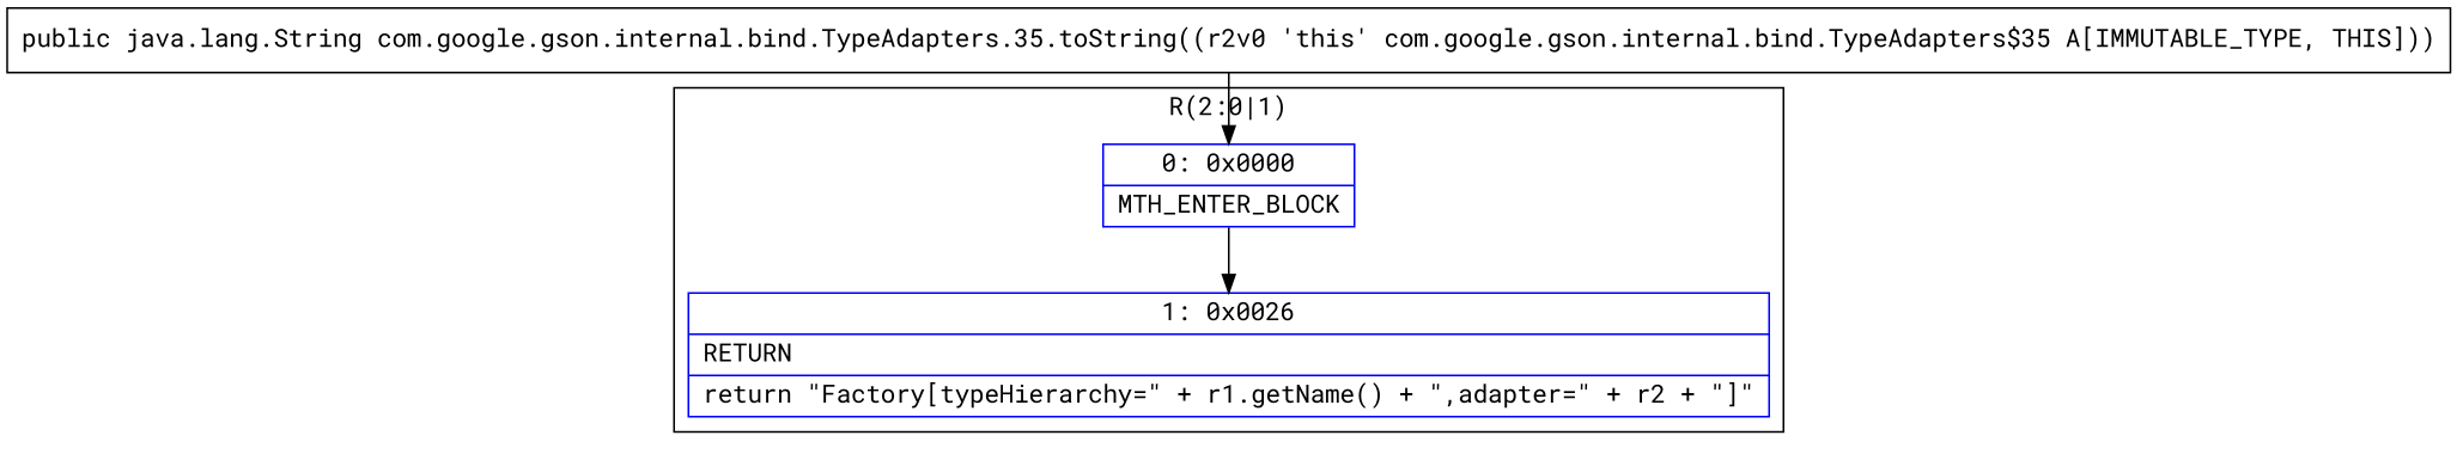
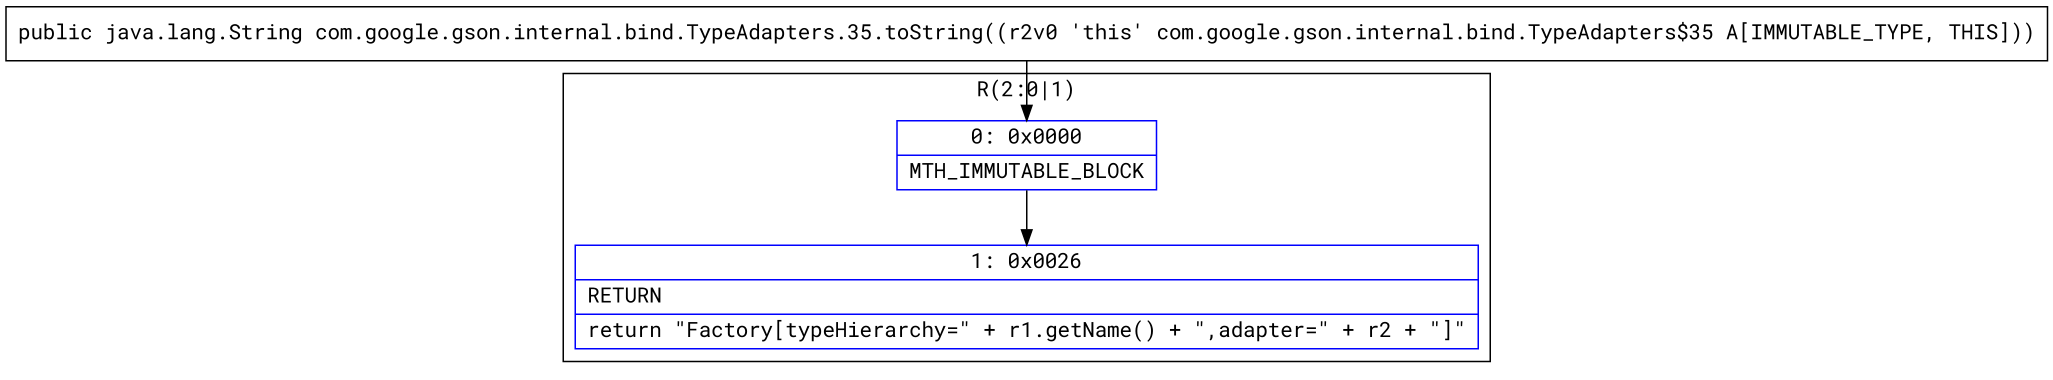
  digraph {
    fontname="Roboto Mono"
    node [color=blue shape=record fontname="Roboto Mono"]
    edge [fontname="Roboto Mono"]
-   n1 [label="{0\:\ 0x0000|MTH_ENTER_BLOCK\l}"]
+   n1 [label="{0\:\ 0x0000|MTH_IMMUTABLE_BLOCK\l}"]
    n2 [label="{1\:\ 0x0026|RETURN\l|return \"Factory[typeHierarchy=\" + r1.getName() + \",adapter=\" + r2 + \"]\"\l}"]
    n3 [label="{public java.lang.String com.google.gson.internal.bind.TypeAdapters.35.toString((r2v0 'this' com.google.gson.internal.bind.TypeAdapters$35 A[IMMUTABLE_TYPE, THIS])) }" color=""]
    subgraph cluster_1 {
      label="R(2:0|1)"
      n1
      n2
    }
    n1 -> n2
    n3 -> n1
  }
